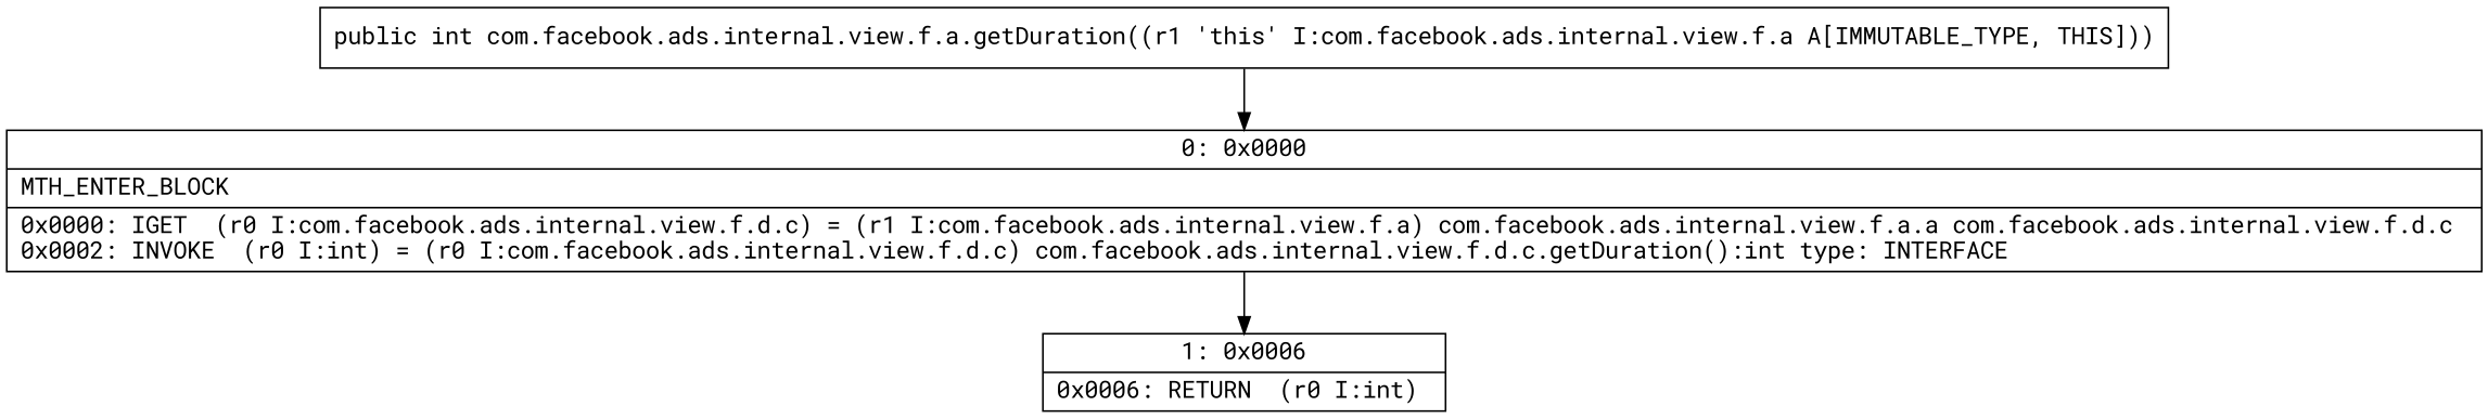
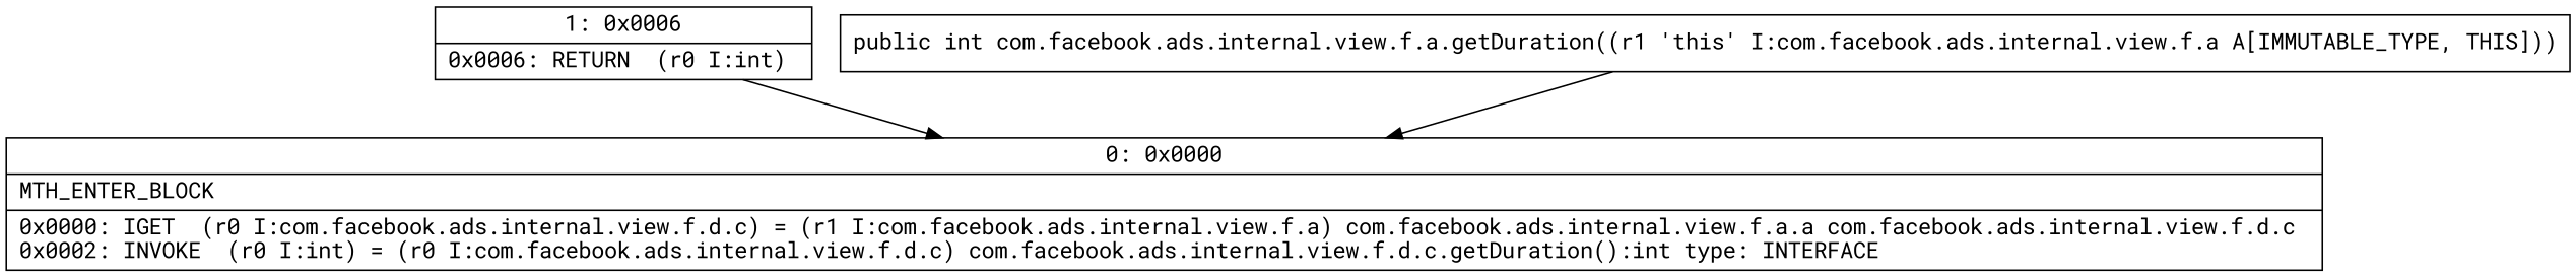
  digraph {
    fontname="Roboto Mono"
    node [shape=record fontname="Roboto Mono"]
    edge [fontname="Roboto Mono"]
    n1 [label="{0\:\ 0x0000|MTH_ENTER_BLOCK\l|0x0000: IGET  (r0 I:com.facebook.ads.internal.view.f.d.c) = (r1 I:com.facebook.ads.internal.view.f.a) com.facebook.ads.internal.view.f.a.a com.facebook.ads.internal.view.f.d.c \l0x0002: INVOKE  (r0 I:int) = (r0 I:com.facebook.ads.internal.view.f.d.c) com.facebook.ads.internal.view.f.d.c.getDuration():int type: INTERFACE \l}"]
    n2 [label="{1\:\ 0x0006|0x0006: RETURN  (r0 I:int) \l}"]
    n3 [label="{public int com.facebook.ads.internal.view.f.a.getDuration((r1 'this' I:com.facebook.ads.internal.view.f.a A[IMMUTABLE_TYPE, THIS])) }"]
-   n1 -> n2
+   n2 -> n1
    n3 -> n1
  }
